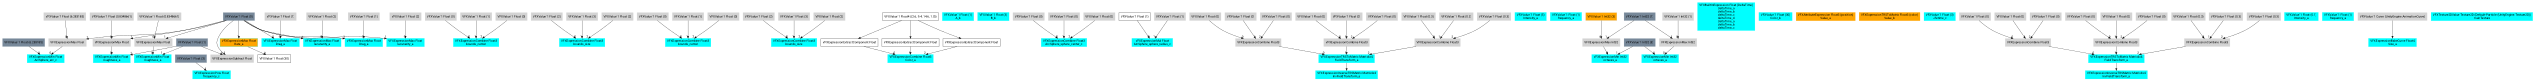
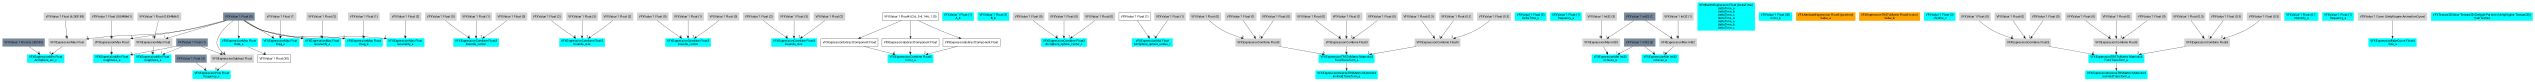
  digraph {
    fontname=Roboto
    node [color=lightgray fontname=Roboto shape=box style=filled]
    edge [fontname=Roboto headlabel=0]
-   n1 [color=cyan label="VFXExpressionMax Float\nRate_a" fillcolor=orange]
+   n1 [color=cyan label="VFXExpressionMax Float\nRate_a"]
    n2 [label="VFXValue`1 Float (30)" color="" style=""]
    n3 [color=lightslategray label="VFXValue`1 Float (0)"]
    n4 [label="VFXExpressionMax Float"]
    n5 [label="VFXExpressionSubtract Float"]
    n6 [color=cyan label="VFXExpressionMax Float\nDrag_a"]
    n7 [label="VFXExpressionMax Float"]
    n8 [color=cyan label="VFXExpressionMax Float\nlacunarity_a"]
    n9 [color=cyan label="VFXExpressionMax Float\nDrag_a"]
    n10 [label="VFXExpressionMax Float"]
    n11 [color=cyan label="VFXExpressionMax Float\nlacunarity_a"]
    n12 [color=cyan label="VFXExpressionMin Float\nArcSphere_arc_c"]
    n13 [color=cyan label="VFXExpressionPow Float\nfrequency_c"]
    n14 [color=cyan label="VFXExpressionMin Float\nroughness_a"]
    n15 [color=cyan label="VFXExpressionMin Float\nroughness_a"]
    n16 [color=cyan label="VFXExpressionCombine Float3\nbounds_center"]
    n17 [label="VFXValue`1 Float (0)"]
    n18 [label="VFXValue`1 Float (1)"]
    n19 [label="VFXValue`1 Float (0)"]
    n20 [color=cyan label="VFXExpressionCombine Float3\nbounds_size"]
    n21 [label="VFXValue`1 Float (2)"]
    n22 [label="VFXValue`1 Float (3)"]
    n23 [label="VFXValue`1 Float (2)"]
    n24 [color=cyan label="VFXExpressionCombine Float3\nbounds_center"]
    n25 [label="VFXValue`1 Float (0)"]
    n26 [label="VFXValue`1 Float (1)"]
    n27 [label="VFXValue`1 Float (0)"]
    n28 [color=cyan label="VFXExpressionCombine Float3\nbounds_size"]
    n29 [label="VFXValue`1 Float (2)"]
    n30 [label="VFXValue`1 Float (3)"]
    n31 [label="VFXValue`1 Float (2)"]
    n32 [color=cyan label="VFXExpressionCombine Float3\nColor_a"]
    n33 [label="VFXExpressionExtractComponent Float" color="" style=""]
    n34 [label="VFXValue`1 Float4 ((2.6, 9.4, 14.6, 1.0))" color="" style=""]
    n35 [label="VFXExpressionExtractComponent Float" color="" style=""]
    n36 [label="VFXExpressionExtractComponent Float" color="" style=""]
    n37 [color=cyan label="VFXValue`1 Float (1)\nA_b"]
    n38 [color=cyan label="VFXValue`1 Float (3)\nB_b"]
    n39 [color=cyan label="VFXExpressionCombine Float3\nArcSphere_sphere_center_c"]
    n40 [label="VFXValue`1 Float (0)"]
    n41 [label="VFXValue`1 Float (0)"]
    n42 [label="VFXValue`1 Float (0)"]
    n43 [color=cyan label="VFXExpressionMul Float\nArcSphere_sphere_radius_c"]
    n44 [label="VFXValue`1 Float (1)" color="" style=""]
    n45 [label="VFXValue`1 Float (1)"]
    n46 [label="VFXValue`1 Float (6.283185)"]
    n47 [color=lightslategray label="VFXValue`1 Float (6.283185)"]
    n48 [color=lightslategray label="VFXValue`1 Float (1)"]
    n49 [color=lightslategray label="VFXValue`1 Float (3)"]
    n50 [color=cyan label="VFXExpressionInverseTRSMatrix Matrix4x4\nInvFieldTransform_a"]
    n51 [color=cyan label="VFXExpressionTRSToMatrix Matrix4x4\nFieldTransform_a"]
    n52 [label="VFXExpressionCombine Float3"]
    n53 [label="VFXValue`1 Float (0)"]
    n54 [label="VFXValue`1 Float (0)"]
    n55 [label="VFXValue`1 Float (0)"]
    n56 [label="VFXExpressionCombine Float3"]
    n57 [label="VFXValue`1 Float (0)"]
    n58 [label="VFXValue`1 Float (0)"]
    n59 [label="VFXValue`1 Float (0)"]
    n60 [label="VFXExpressionCombine Float3"]
    n61 [label="VFXValue`1 Float (0.3)"]
    n62 [label="VFXValue`1 Float (0.3)"]
    n63 [label="VFXValue`1 Float (0.3)"]
-   n64 [color=cyan label="VFXValue`1 Float (5)\nIntensity_a"]
+   n64 [color=cyan label="VFXValue`1 Float (5)\nDeltaTime_a"]
    n65 [label="VFXValue`1 Float (1)"]
    n66 [color=cyan label="VFXValue`1 Float (1)\nfrequency_a"]
    n67 [color=cyan label="VFXExpressionMin Int32\noctaves_a"]
    n68 [label="VFXExpressionMax Int32"]
-   n69 [label="VFXValue`1 Int32 (3)" fillcolor=orange]
+   n69 [label="VFXValue`1 Int32 (3)"]
    n70 [color=lightslategray label="VFXValue`1 Int32 (1)"]
    n71 [label="VFXExpressionMax Int32"]
    n72 [color=cyan label="VFXExpressionMin Int32\noctaves_a"]
    n73 [color=lightslategray label="VFXValue`1 Int32 (8)"]
    n74 [label="VFXValue`1 Float (0.8348661)"]
    n75 [label="VFXValue`1 Float (2)"]
    n76 [color=cyan label="VFXBuiltInExpression Float (DeltaTime)\ndeltaTime_a\ndeltaTime_b\ndeltaTime_c\ndeltaTime_d\ndeltaTime_a\ndeltaTime_b\ndeltaTime_c"]
    n77 [color=cyan label="VFXValue`1 Float (30)\nColor_b"]
    n78 [color=orange label="VFXAttributeExpression Float3 (position)\nValue_a"]
    n79 [color=orange label="VFXExpressionTRSToMatrix Float3 (color)\nValue_b"]
    n80 [color=cyan label="VFXValue`1 Float (3)\nLifetime_c"]
    n81 [color=cyan label="VFXExpressionInverseTRSMatrix Matrix4x4\nInvFieldTransform_a"]
    n82 [color=cyan label="VFXExpressionTRSToMatrix Matrix4x4\nFieldTransform_a"]
    n83 [label="VFXExpressionCombine Float3"]
    n84 [label="VFXValue`1 Float (0)"]
    n85 [label="VFXValue`1 Float (0)"]
    n86 [label="VFXValue`1 Float (0)"]
    n87 [label="VFXExpressionCombine Float3"]
    n88 [label="VFXValue`1 Float (0)"]
    n89 [label="VFXValue`1 Float (0)"]
    n90 [label="VFXValue`1 Float (0)"]
    n91 [label="VFXExpressionCombine Float3"]
    n92 [label="VFXValue`1 Float (0.3)"]
    n93 [label="VFXValue`1 Float (0.3)"]
    n94 [label="VFXValue`1 Float (0.3)"]
    n95 [color=cyan label="VFXValue`1 Float (0.1)\nIntensity_a"]
    n96 [label="VFXValue`1 Float (1)"]
    n97 [color=cyan label="VFXValue`1 Float (1)\nfrequency_a"]
    n98 [label="VFXValue`1 Int32 (1)"]
    n99 [label="VFXValue`1 Float (0.8348661)"]
    n100 [label="VFXValue`1 Float (2)"]
    n101 [color=cyan label="VFXExpressionBakeCurve Float4\nSize_a"]
    n102 [label="VFXValue`1 Curve (UnityEngine.AnimationCurve)"]
    n103 [color=cyan label="VFXTexture2DValue Texture2D (Default-Particle (UnityEngine.Texture2D))\nmainTexture"]
    n1 -> n2
    n3 -> n1 [headlabel=1]
    n3 -> n4 [headlabel=1]
    n3 -> n5 [headlabel=1]
    n3 -> n6 [headlabel=1]
    n3 -> n7 [headlabel=1]
    n3 -> n8 [headlabel=1]
    n3 -> n9 [headlabel=1]
    n3 -> n10 [headlabel=1]
    n3 -> n11 [headlabel=1]
    n4 -> n12
+   n5 -> n13
    n7 -> n14
    n10 -> n15
    n17 -> n16
    n18 -> n16 [headlabel=1]
    n19 -> n16 [headlabel=2]
    n21 -> n20
    n22 -> n20 [headlabel=1]
    n23 -> n20 [headlabel=2]
    n25 -> n24
    n26 -> n24 [headlabel=1]
    n27 -> n24 [headlabel=2]
    n29 -> n28
    n30 -> n28 [headlabel=1]
    n31 -> n28 [headlabel=2]
    n33 -> n32
    n34 -> n33 [headlabel=""]
    n34 -> n35 [headlabel=""]
    n34 -> n36 [headlabel=""]
    n35 -> n32 [headlabel=1]
    n36 -> n32 [headlabel=2]
    n40 -> n39
    n41 -> n39 [headlabel=1]
    n42 -> n39 [headlabel=2]
    n44 -> n43
    n45 -> n43 [headlabel=1]
    n46 -> n4
    n47 -> n12 [headlabel=1]
    n48 -> n5
    n48 -> n14 [headlabel=1]
    n48 -> n15 [headlabel=1]
    n49 -> n13 [headlabel=1]
    n51 -> n50 [headlabel=""]
    n52 -> n51
    n53 -> n52
    n54 -> n52 [headlabel=1]
    n55 -> n52 [headlabel=2]
    n56 -> n51 [headlabel=1]
    n57 -> n56
    n58 -> n56 [headlabel=1]
    n59 -> n56 [headlabel=2]
    n60 -> n51 [headlabel=2]
    n61 -> n60
    n62 -> n60 [headlabel=1]
    n63 -> n60 [headlabel=2]
    n65 -> n6
    n68 -> n67
    n69 -> n68
    n70 -> n68 [headlabel=1]
    n70 -> n71 [headlabel=1]
    n71 -> n72
    n73 -> n67 [headlabel=1]
    n73 -> n72 [headlabel=1]
    n74 -> n7
    n75 -> n8
    n82 -> n81 [headlabel=""]
    n83 -> n82
    n84 -> n83
    n85 -> n83 [headlabel=1]
    n86 -> n83 [headlabel=2]
    n87 -> n82 [headlabel=1]
    n88 -> n87
    n89 -> n87 [headlabel=1]
    n90 -> n87 [headlabel=2]
    n91 -> n82 [headlabel=2]
    n92 -> n91
    n93 -> n91 [headlabel=1]
    n94 -> n91 [headlabel=2]
    n96 -> n9
    n98 -> n71
    n99 -> n10
    n100 -> n11
    n102 -> n101 [headlabel=""]
  }
